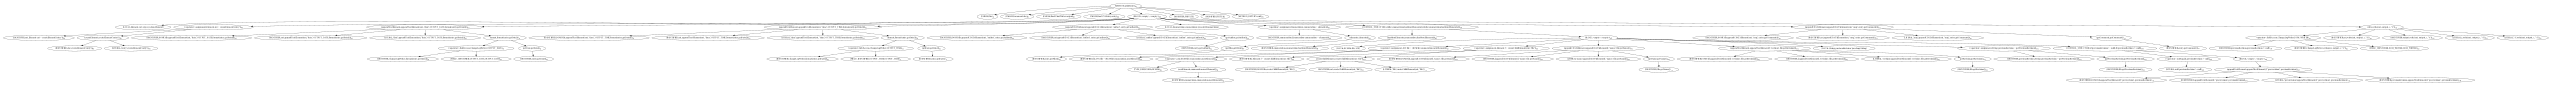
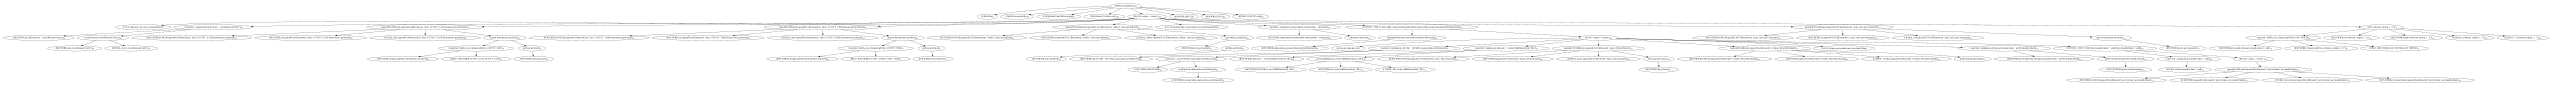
  digraph {
    fontname="Playfair Display"
    node [fontname="Playfair Display"]
    edge [fontname="Playfair Display"]
    n1 [label=<(METHOD,printEntry)<SUB>87</SUB>>]
    n2 [label=<(PARAM,this)<SUB>87</SUB>>]
    n3 [label=<(PARAM,Document doc)<SUB>87</SUB>>]
    n4 [label=<(PARAM,final PrintWriter output)<SUB>87</SUB>>]
    n5 [label=<(PARAM,final CVSEntry entry)<SUB>88</SUB>>]
    n6 [label=<(BLOCK,&lt;empty&gt;,&lt;empty&gt;)<SUB>88</SUB>>]
    n7 [label=<(MODIFIER,PRIVATE)>]
    n8 [label=<(MODIFIER,VIRTUAL)>]
    n9 [label=<(METHOD_RETURN,void)<SUB>87</SUB>>]
    n10 [label=<(LOCAL,Element ent: org.w3c.dom.Element)>]
    n11 [label=<(&lt;operator&gt;.assignment,Element ent = createElement(&quot;entry&quot;))<SUB>89</SUB>>]
    n12 [label=<(appendTextElement,appendTextElement(ent, &quot;date&quot;, OUTPUT_DATE.format(entry.getDate())))<SUB>90</SUB>>]
    n13 [label=<(appendTextElement,appendTextElement(ent, &quot;time&quot;, OUTPUT_TIME.format(entry.getDate())))<SUB>92</SUB>>]
    n14 [label=<(appendCDATAElement,appendCDATAElement(ent, &quot;author&quot;, entry.getAuthor()))<SUB>94</SUB>>]
    n15 [label=<(LOCAL,Enumeration enumeration: java.util.Enumeration)>]
    n16 [label=<(&lt;operator&gt;.assignment,Enumeration enumeration = elements())<SUB>96</SUB>>]
    n17 [label=<(CONTROL_STRUCTURE,while (enumeration.hasMoreElements()),while (enumeration.hasMoreElements()))<SUB>98</SUB>>]
    n18 [label=<(appendCDATAElement,appendCDATAElement(ent, &quot;msg&quot;, entry.getComment()))<SUB>111</SUB>>]
    n19 [label=<(write,write(ent, output, 1, &quot;\t&quot;))<SUB>112</SUB>>]
    n20 [label=<(IDENTIFIER,ent,Element ent = createElement(&quot;entry&quot;))<SUB>89</SUB>>]
    n21 [label=<(createElement,createElement(&quot;entry&quot;))<SUB>89</SUB>>]
    n22 [label=<(IDENTIFIER,DOMUtils,appendTextElement(ent, &quot;date&quot;, OUTPUT_DATE.format(entry.getDate())))<SUB>90</SUB>>]
    n23 [label=<(IDENTIFIER,ent,appendTextElement(ent, &quot;date&quot;, OUTPUT_DATE.format(entry.getDate())))<SUB>90</SUB>>]
    n24 [label=<(LITERAL,&quot;date&quot;,appendTextElement(ent, &quot;date&quot;, OUTPUT_DATE.format(entry.getDate())))<SUB>90</SUB>>]
    n25 [label=<(format,format(entry.getDate()))<SUB>91</SUB>>]
    n26 [label=<(IDENTIFIER,DOMUtils,appendTextElement(ent, &quot;time&quot;, OUTPUT_TIME.format(entry.getDate())))<SUB>92</SUB>>]
    n27 [label=<(IDENTIFIER,ent,appendTextElement(ent, &quot;time&quot;, OUTPUT_TIME.format(entry.getDate())))<SUB>92</SUB>>]
    n28 [label=<(LITERAL,&quot;time&quot;,appendTextElement(ent, &quot;time&quot;, OUTPUT_TIME.format(entry.getDate())))<SUB>92</SUB>>]
    n29 [label=<(format,format(entry.getDate()))<SUB>93</SUB>>]
    n30 [label=<(IDENTIFIER,DOMUtils,appendCDATAElement(ent, &quot;author&quot;, entry.getAuthor()))<SUB>94</SUB>>]
    n31 [label=<(IDENTIFIER,ent,appendCDATAElement(ent, &quot;author&quot;, entry.getAuthor()))<SUB>94</SUB>>]
    n32 [label=<(LITERAL,&quot;author&quot;,appendCDATAElement(ent, &quot;author&quot;, entry.getAuthor()))<SUB>94</SUB>>]
    n33 [label=<(getAuthor,getAuthor())<SUB>94</SUB>>]
    n34 [label=<(IDENTIFIER,enumeration,Enumeration enumeration = elements())<SUB>96</SUB>>]
    n35 [label=<(elements,elements())<SUB>96</SUB>>]
    n36 [label=<(hasMoreElements,enumeration.hasMoreElements())<SUB>98</SUB>>]
    n37 [label=<(BLOCK,&lt;empty&gt;,&lt;empty&gt;)<SUB>98</SUB>>]
    n38 [label=<(IDENTIFIER,DOMUtils,appendCDATAElement(ent, &quot;msg&quot;, entry.getComment()))<SUB>111</SUB>>]
    n39 [label=<(IDENTIFIER,ent,appendCDATAElement(ent, &quot;msg&quot;, entry.getComment()))<SUB>111</SUB>>]
    n40 [label=<(LITERAL,&quot;msg&quot;,appendCDATAElement(ent, &quot;msg&quot;, entry.getComment()))<SUB>111</SUB>>]
    n41 [label=<(getComment,getComment())<SUB>111</SUB>>]
    n42 [label=<(&lt;operator&gt;.fieldAccess,ChangeLogWriter.DOM_WRITER)<SUB>112</SUB>>]
    n43 [label=<(IDENTIFIER,ent,write(ent, output, 1, &quot;\t&quot;))<SUB>112</SUB>>]
    n44 [label=<(IDENTIFIER,output,write(ent, output, 1, &quot;\t&quot;))<SUB>112</SUB>>]
    n45 [label=<(LITERAL,1,write(ent, output, 1, &quot;\t&quot;))<SUB>112</SUB>>]
    n46 [label=<(LITERAL,&quot;\t&quot;,write(ent, output, 1, &quot;\t&quot;))<SUB>112</SUB>>]
    n47 [label=<(IDENTIFIER,doc,createElement(&quot;entry&quot;))<SUB>89</SUB>>]
    n48 [label=<(LITERAL,&quot;entry&quot;,createElement(&quot;entry&quot;))<SUB>89</SUB>>]
    n49 [label=<(&lt;operator&gt;.fieldAccess,ChangeLogWriter.OUTPUT_DATE)<SUB>91</SUB>>]
    n50 [label=<(getDate,getDate())<SUB>91</SUB>>]
    n51 [label=<(IDENTIFIER,ChangeLogWriter,format(entry.getDate()))<SUB>91</SUB>>]
    n52 [label=<(FIELD_IDENTIFIER,OUTPUT_DATE,OUTPUT_DATE)<SUB>91</SUB>>]
    n53 [label=<(IDENTIFIER,entry,getDate())<SUB>91</SUB>>]
    n54 [label=<(&lt;operator&gt;.fieldAccess,ChangeLogWriter.OUTPUT_TIME)<SUB>93</SUB>>]
    n55 [label=<(getDate,getDate())<SUB>93</SUB>>]
    n56 [label=<(IDENTIFIER,ChangeLogWriter,format(entry.getDate()))<SUB>93</SUB>>]
    n57 [label=<(FIELD_IDENTIFIER,OUTPUT_TIME,OUTPUT_TIME)<SUB>93</SUB>>]
    n58 [label=<(IDENTIFIER,entry,getDate())<SUB>93</SUB>>]
    n59 [label=<(IDENTIFIER,entry,getAuthor())<SUB>94</SUB>>]
    n60 [label=<(getFiles,getFiles())<SUB>96</SUB>>]
    n61 [label=<(IDENTIFIER,entry,getFiles())<SUB>96</SUB>>]
    n62 [label=<(IDENTIFIER,enumeration,enumeration.hasMoreElements())<SUB>98</SUB>>]
    n63 [label=<(LOCAL,RCSFile file: ANY)>]
    n64 [label=<(&lt;operator&gt;.assignment,ANY file = (RCSFile) enumeration.nextElement())<SUB>99</SUB>>]
    n65 [label=<(&lt;operator&gt;.assignment,Element f = createChildElement(ent, &quot;file&quot;))<SUB>101</SUB>>]
    n66 [label=<(appendCDATAElement,appendCDATAElement(f, &quot;name&quot;, file.getName()))<SUB>102</SUB>>]
    n67 [label=<(appendTextElement,appendTextElement(f, &quot;revision&quot;, file.getRevision()))<SUB>103</SUB>>]
    n68 [label=<(LOCAL,String previousRevision: java.lang.String)>]
    n69 [label=<(&lt;operator&gt;.assignment,String previousRevision = getPreviousRevision())<SUB>105</SUB>>]
    n70 [label=<(CONTROL_STRUCTURE,if (previousRevision != null),if (previousRevision != null))<SUB>106</SUB>>]
    n71 [label=<(IDENTIFIER,file,ANY file = (RCSFile) enumeration.nextElement())<SUB>99</SUB>>]
    n72 [label=<(&lt;operator&gt;.cast,(RCSFile) enumeration.nextElement())<SUB>99</SUB>>]
    n73 [label=<(IDENTIFIER,f,Element f = createChildElement(ent, &quot;file&quot;))<SUB>101</SUB>>]
    n74 [label=<(createChildElement,createChildElement(ent, &quot;file&quot;))<SUB>101</SUB>>]
    n75 [label=<(IDENTIFIER,DOMUtils,appendCDATAElement(f, &quot;name&quot;, file.getName()))<SUB>102</SUB>>]
    n76 [label=<(IDENTIFIER,f,appendCDATAElement(f, &quot;name&quot;, file.getName()))<SUB>102</SUB>>]
    n77 [label=<(LITERAL,&quot;name&quot;,appendCDATAElement(f, &quot;name&quot;, file.getName()))<SUB>102</SUB>>]
    n78 [label=<(getName,getName())<SUB>102</SUB>>]
    n79 [label=<(IDENTIFIER,DOMUtils,appendTextElement(f, &quot;revision&quot;, file.getRevision()))<SUB>103</SUB>>]
    n80 [label=<(IDENTIFIER,f,appendTextElement(f, &quot;revision&quot;, file.getRevision()))<SUB>103</SUB>>]
    n81 [label=<(LITERAL,&quot;revision&quot;,appendTextElement(f, &quot;revision&quot;, file.getRevision()))<SUB>103</SUB>>]
    n82 [label=<(getRevision,getRevision())<SUB>123</SUB>>]
    n83 [label=<(IDENTIFIER,previousRevision,String previousRevision = getPreviousRevision())<SUB>105</SUB>>]
    n84 [label=<(getPreviousRevision,getPreviousRevision())<SUB>105</SUB>>]
    n85 [label=<(&lt;operator&gt;.notEquals,previousRevision != null)<SUB>106</SUB>>]
    n86 [label=<(BLOCK,&lt;empty&gt;,&lt;empty&gt;)<SUB>106</SUB>>]
    n87 [label=<(TYPE_REF,RCSFile,RCSFile)<SUB>99</SUB>>]
    n88 [label=<(nextElement,enumeration.nextElement())<SUB>99</SUB>>]
    n89 [label=<(IDENTIFIER,enumeration,enumeration.nextElement())<SUB>94</SUB>>]
    n90 [label=<(IDENTIFIER,DOMUtils,createChildElement(ent, &quot;file&quot;))<SUB>101</SUB>>]
    n91 [label=<(IDENTIFIER,ent,createChildElement(ent, &quot;file&quot;))<SUB>101</SUB>>]
    n92 [label=<(LITERAL,&quot;file&quot;,createChildElement(ent, &quot;file&quot;))<SUB>101</SUB>>]
    n93 [label=<(IDENTIFIER,file,getName())<SUB>102</SUB>>]
-   n94 [label=<(IDENTIFIER,file,getRevision())<SUB>103</SUB>>]
    n95 [label=<(IDENTIFIER,file,getPreviousRevision())<SUB>105</SUB>>]
    n96 [label=<(LITERAL,null,previousRevision != null)<SUB>106</SUB>>]
    n97 [label=<(appendTextElement,appendTextElement(f, &quot;prevrevision&quot;, previousRevision))<SUB>107</SUB>>]
    n98 [label=<(IDENTIFIER,previousRevision,previousRevision != null)<SUB>106</SUB>>]
    n99 [label=<(IDENTIFIER,DOMUtils,appendTextElement(f, &quot;prevrevision&quot;, previousRevision))<SUB>107</SUB>>]
    n100 [label=<(IDENTIFIER,f,appendTextElement(f, &quot;prevrevision&quot;, previousRevision))<SUB>107</SUB>>]
    n101 [label=<(LITERAL,&quot;prevrevision&quot;,appendTextElement(f, &quot;prevrevision&quot;, previousRevision))<SUB>107</SUB>>]
    n102 [label=<(IDENTIFIER,previousRevision,appendTextElement(f, &quot;prevrevision&quot;, previousRevision))<SUB>108</SUB>>]
    n103 [label=<(IDENTIFIER,entry,getComment())<SUB>111</SUB>>]
    n104 [label=<(IDENTIFIER,ChangeLogWriter,write(ent, output, 1, &quot;\t&quot;))<SUB>112</SUB>>]
    n105 [label=<(FIELD_IDENTIFIER,DOM_WRITER,DOM_WRITER)<SUB>112</SUB>>]
    n1 -> n2
    n1 -> n3
    n1 -> n4
    n1 -> n5
    n1 -> n6
    n1 -> n7
    n1 -> n8
    n1 -> n9
    n6 -> n10
    n6 -> n11
    n6 -> n12
    n6 -> n13
    n6 -> n14
    n6 -> n15
    n6 -> n16
    n6 -> n17
    n6 -> n18
    n6 -> n19
    n11 -> n20
    n11 -> n21
    n12 -> n22
    n12 -> n23
    n12 -> n24
    n12 -> n25
    n13 -> n26
    n13 -> n27
    n13 -> n28
    n13 -> n29
    n14 -> n30
    n14 -> n31
    n14 -> n32
    n14 -> n33
    n16 -> n34
    n16 -> n35
    n17 -> n36
    n17 -> n37
    n18 -> n38
    n18 -> n39
    n18 -> n40
    n18 -> n41
    n19 -> n42
    n19 -> n43
    n19 -> n44
    n19 -> n45
    n19 -> n46
    n21 -> n47
    n21 -> n48
    n25 -> n49
    n25 -> n50
    n29 -> n54
    n29 -> n55
    n33 -> n59
-   n35 -> n60
    n36 -> n62
    n37 -> n63
    n37 -> n64
    n37 -> n65
    n37 -> n66
    n37 -> n67
    n37 -> n68
    n37 -> n69
    n37 -> n70
    n41 -> n103
    n42 -> n98
    n42 -> n104
    n42 -> n105
    n49 -> n51
    n49 -> n52
    n50 -> n53
    n54 -> n56
    n54 -> n57
    n55 -> n58
    n60 -> n61
    n64 -> n71
    n64 -> n72
    n65 -> n73
    n65 -> n74
    n66 -> n75
    n66 -> n76
    n66 -> n77
    n66 -> n78
    n67 -> n79
    n67 -> n80
    n67 -> n81
    n67 -> n82
    n69 -> n83
    n69 -> n84
    n70 -> n85
    n70 -> n86
    n72 -> n87
    n72 -> n88
    n74 -> n90
    n74 -> n91
    n74 -> n92
    n78 -> n93
-   n82 -> n94
    n84 -> n95
    n85 -> n96
    n86 -> n97
    n88 -> n89
    n97 -> n99
    n97 -> n100
    n97 -> n101
    n97 -> n102
  }
